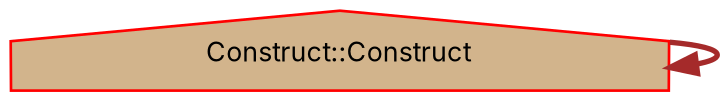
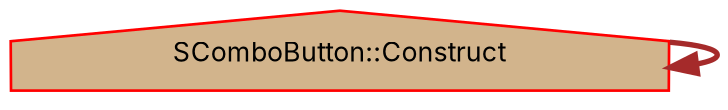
  digraph {
    rankdir=TB
    fontname=Inter
-   n1 [color=red fillcolor=tan fontcolor=black fontname=Inter fontsize=10 height=0.2 label="Construct::Construct" shape=house style=filled width=0.4]
+   n1 [color=red fillcolor=tan fontcolor=black fontname=Inter fontsize=10 height=0.2 label="SComboButton::Construct" shape=house style=filled width=0.4]
    n1 -> n1 [color=brown fontname=Inter fontsize=10 labelfontname=Helvetica labelfontsize=10 style=bold arrowhead=normal]
  }
